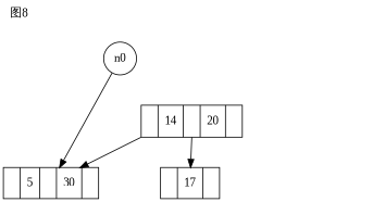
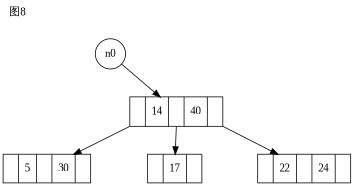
  digraph {
    fontname="Liberation Serif"
    label="图8"
    labeljust=l
    labelloc=t
    nodesep=1
    splines=line
    node [fontname="Liberation Serif" shape=record]
    edge [fontname="Liberation Serif" minlen=1.8]
    n1 [label=n0 shape=circle]
-   n2 [label="<f1> | 14 | <f2> | 20 | <f3>"]
+   n2 [label="<f1> | 14 | <f2> | 40 | <f3>"]
    n3 [label="<f1> | 5 | <f2> | 30 | <f3>"]
    n4 [label="<f1> | 17 | <f2>"]
-   n1 -> n3
+   n5 [label="<f1> | 22 | <f2> | 24 | <f3>"]
+   n1 -> n2
    n2 -> n3 [tailport=sw]
    n2 -> n4 [tailport=f2]
+   n2 -> n5 [tailport=se]
  }
